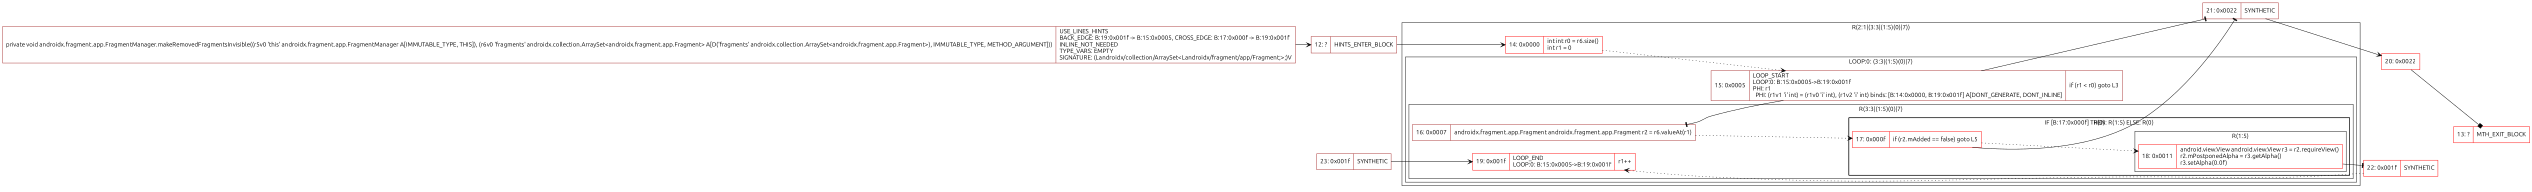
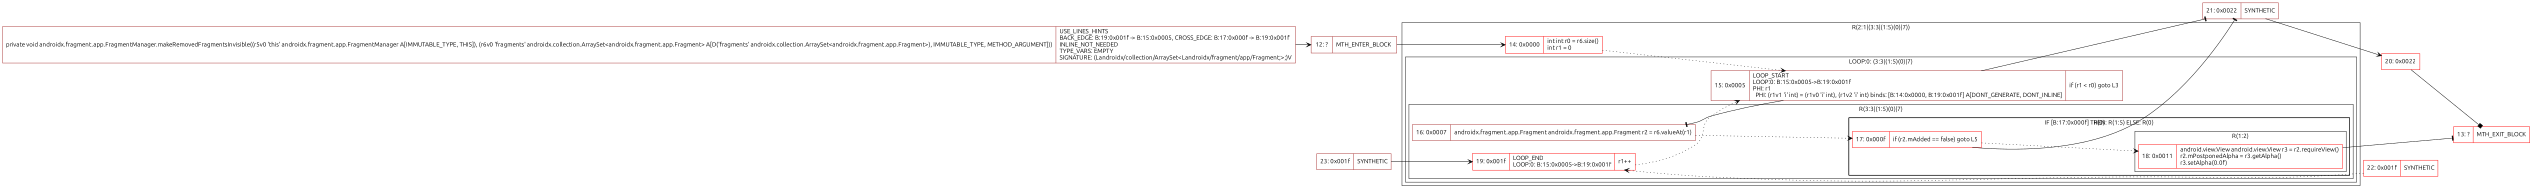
  digraph {
    fontname=Ubuntu
    rankdir=LR
    node [color=red fontname=Ubuntu shape=record]
    edge [arrowhead=vee fontname=Ubuntu style=solid]
    n1 [label="{18\:\ 0x0011|android.view.View android.view.View r3 = r2.requireView()\lr2.mPostponedAlpha = r3.getAlpha()\lr3.setAlpha(0.0f)\l}"]
    n2 [label="{17\:\ 0x000f|if (r2.mAdded == false) goto L5\l}"]
    n3 [color=brown label="{16\:\ 0x0007|androidx.fragment.app.Fragment androidx.fragment.app.Fragment r2 = r6.valueAt(r1)\l}"]
    n4 [label="{19\:\ 0x001f|LOOP_END\lLOOP:0: B:15:0x0005\-\>B:19:0x001f\l|r1++\l}"]
    n5 [color=brown label="{15\:\ 0x0005|LOOP_START\lLOOP:0: B:15:0x0005\-\>B:19:0x001f\lPHI: r1 \l  PHI: (r1v1 'i' int) = (r1v0 'i' int), (r1v2 'i' int) binds: [B:14:0x0000, B:19:0x001f] A[DONT_GENERATE, DONT_INLINE]\l|if (r1 \< r0) goto L3\l}"]
    n6 [label="{14\:\ 0x0000|int int r0 = r6.size()\lint r1 = 0\l}"]
    n7 [label="{22\:\ 0x001f|SYNTHETIC\l}"]
    n8 [color=brown label="{21\:\ 0x0022|SYNTHETIC\l}"]
    n9 [label="{20\:\ 0x0022}"]
    n10 [color=brown label="{23\:\ 0x001f|SYNTHETIC\l}"]
-   n11 [color=brown label="{12\:\ ?|HINTS_ENTER_BLOCK\l}"]
+   n11 [color=brown label="{12\:\ ?|MTH_ENTER_BLOCK\l}"]
    n12 [label="{13\:\ ?|MTH_EXIT_BLOCK\l}"]
    n13 [color=brown label="{private void androidx.fragment.app.FragmentManager.makeRemovedFragmentsInvisible((r5v0 'this' androidx.fragment.app.FragmentManager A[IMMUTABLE_TYPE, THIS]), (r6v0 'fragments' androidx.collection.ArraySet\<androidx.fragment.app.Fragment\> A[D('fragments' androidx.collection.ArraySet\<androidx.fragment.app.Fragment\>), IMMUTABLE_TYPE, METHOD_ARGUMENT]))  | USE_LINES_HINTS\lBACK_EDGE: B:19:0x001f \-\> B:15:0x0005, CROSS_EDGE: B:17:0x000f \-\> B:19:0x001f\lINLINE_NOT_NEEDED\lTYPE_VARS: EMPTY\lSIGNATURE: (Landroidx\/collection\/ArraySet\<Landroidx\/fragment\/app\/Fragment;\>;)V\l}"]
    subgraph cluster_1 {
      label="R(2:1|(3:3|(1:5)(0)|7))"
      n6
      subgraph cluster_2 {
        label="LOOP:0: (3:3|(1:5)(0)|7)"
        n5
        subgraph cluster_3 {
          label="R(3:3|(1:5)(0)|7)"
          n3
          n4
          subgraph cluster_4 {
            label="IF [B:17:0x000f] THEN: R(1:5) ELSE: R(0)"
            n2
            subgraph cluster_5 {
-             label="R(1:5)"
+             label="R(1:2)"
              n1
            }
            subgraph cluster_6 {
              label="R(0)"
            }
          }
        }
      }
    }
-   n1 -> n7 [arrowhead=tee]
+   n1 -> n12 [arrowhead=tee]
    n2 -> n1 [style=dotted]
    n2 -> n8 [arrowhead=tee]
    n3 -> n2 [style=dotted]
+   n4 -> n5 [style=dotted]
    n5 -> n3 [arrowhead=tee]
    n5 -> n8 [arrowhead=tee]
    n6 -> n5 [style=dotted]
    n7 -> n4 [style=dotted]
    n8 -> n9
    n9 -> n12 [arrowhead=box]
    n10 -> n4
    n11 -> n6
    n13 -> n11
  }
